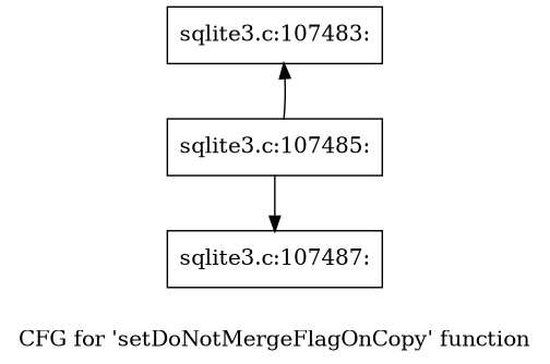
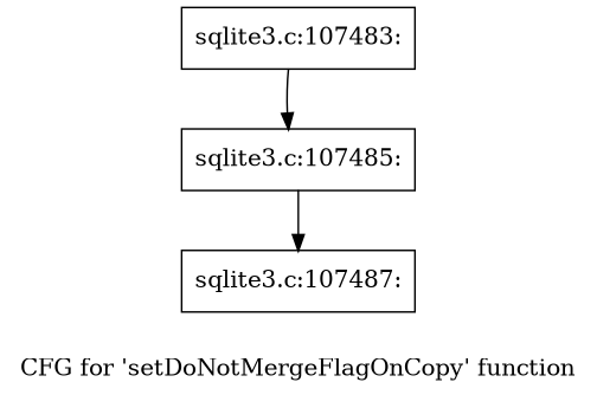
  digraph {
    label="CFG for 'setDoNotMergeFlagOnCopy' function"
    node [shape=record]
    n1 [label="{sqlite3.c:107483:}"]
    n2 [label="{sqlite3.c:107485:}"]
    n3 [label="{sqlite3.c:107487:}"]
-   n2 -> n1
+   n1 -> n2
    n2 -> n3
  }
